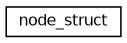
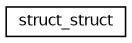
  digraph {
    rankdir=TB
-   n1 [color=black fillcolor=white fontname=Helvetica fontsize=10 height=0.2 label=node_struct shape=record style=filled width=0.4]
+   n1 [color=black fillcolor=white fontname=Helvetica fontsize=10 height=0.2 label=struct_struct shape=record style=filled width=0.4]
  }
